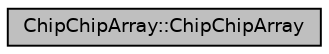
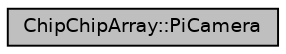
  digraph {
    rankdir=LR
-   n1 [color=black fillcolor=grey75 fontcolor=black fontname=Helvetica fontsize=10 height=0.2 label="ChipChipArray::ChipChipArray" shape=record style=filled width=0.4]
+   n1 [color=black fillcolor=grey75 fontcolor=black fontname=Helvetica fontsize=10 height=0.2 label="ChipChipArray::PiCamera" shape=record style=filled width=0.4]
  }
